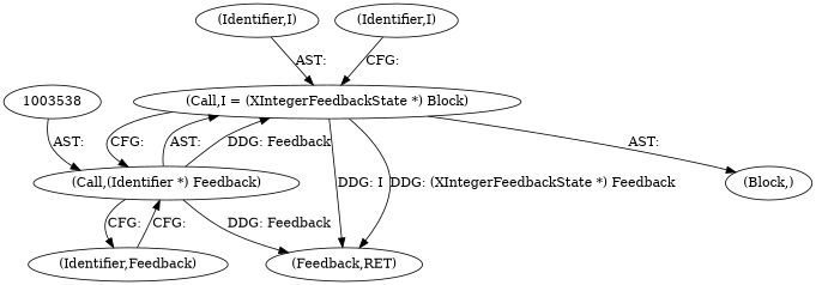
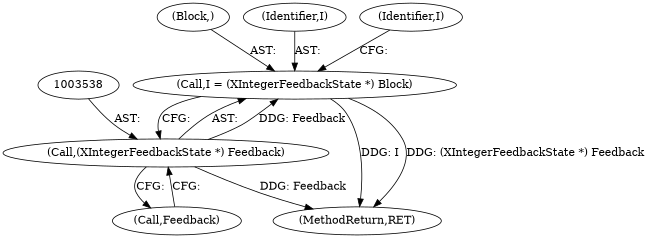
  digraph {
    n1 [label="(Call,I = (XIntegerFeedbackState *) Block)"]
-   n2 [label="(Call,(Identifier *) Feedback)"]
-   n3 [label="(Feedback,RET)"]
+   n2 [label="(Call,(XIntegerFeedbackState *) Feedback)"]
+   n3 [label="(MethodReturn,RET)"]
    n4 [label="(Block,)"]
-   n5 [label="(Identifier,Feedback)"]
+   n5 [label="(Call,Feedback)"]
    n6 [label="(Identifier,I)"]
    n7 [label="(Identifier,I)"]
    n8 [label=1003538]
    n1 -> n2 [label="CFG: "]
    n1 -> n3 [label="DDG: I"]
    n1 -> n3 [label="DDG: (XIntegerFeedbackState *) Feedback"]
-   n1 -> n4 [label="AST: "]
+   n4 -> n1 [label="AST: "]
    n2 -> n1 [label="AST: "]
    n2 -> n1 [label="DDG: Feedback"]
    n2 -> n3 [label="DDG: Feedback"]
    n2 -> n5 [label="CFG: "]
    n5 -> n2 [label="CFG: "]
    n6 -> n1 [label="AST: "]
    n7 -> n1 [label="CFG: "]
    n8 -> n2 [label="AST: "]
  }
